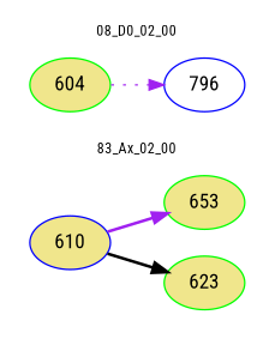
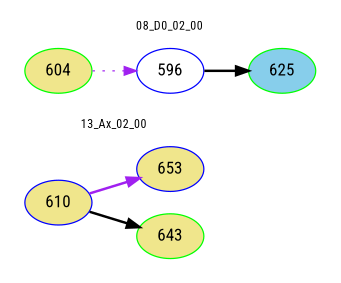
  digraph {
    fontname="Roboto Condensed"
    rankdir=LR
    node [color=green fillcolor=khaki fontname="Roboto Condensed" style=filled]
    edge [color=black fontname="Roboto Condensed" style=bold]
-   n1 [label=623]
+   n1 [label=643]
    n2 [color=blue label=610]
-   n3 [label=653]
+   n3 [color=blue label=653]
    n4 [label=604]
-   n5 [color=blue fillcolor=white label=796]
+   n5 [color=blue fillcolor=white label=596]
+   n6 [fillcolor=skyblue label=625]
    subgraph cluster_1 {
      color=white
      fontsize=10
-     label="83_Ax_02_00"
+     label="13_Ax_02_00"
      n1
      n2
      n3
    }
    subgraph cluster_2 {
      color=white
      fontsize=10
      label="08_D0_02_00"
      n4
      n5
+     n6
    }
    n2 -> n1
    n2 -> n3 [color=purple]
    n4 -> n5 [color=purple style=dotted]
+   n5 -> n6
  }
